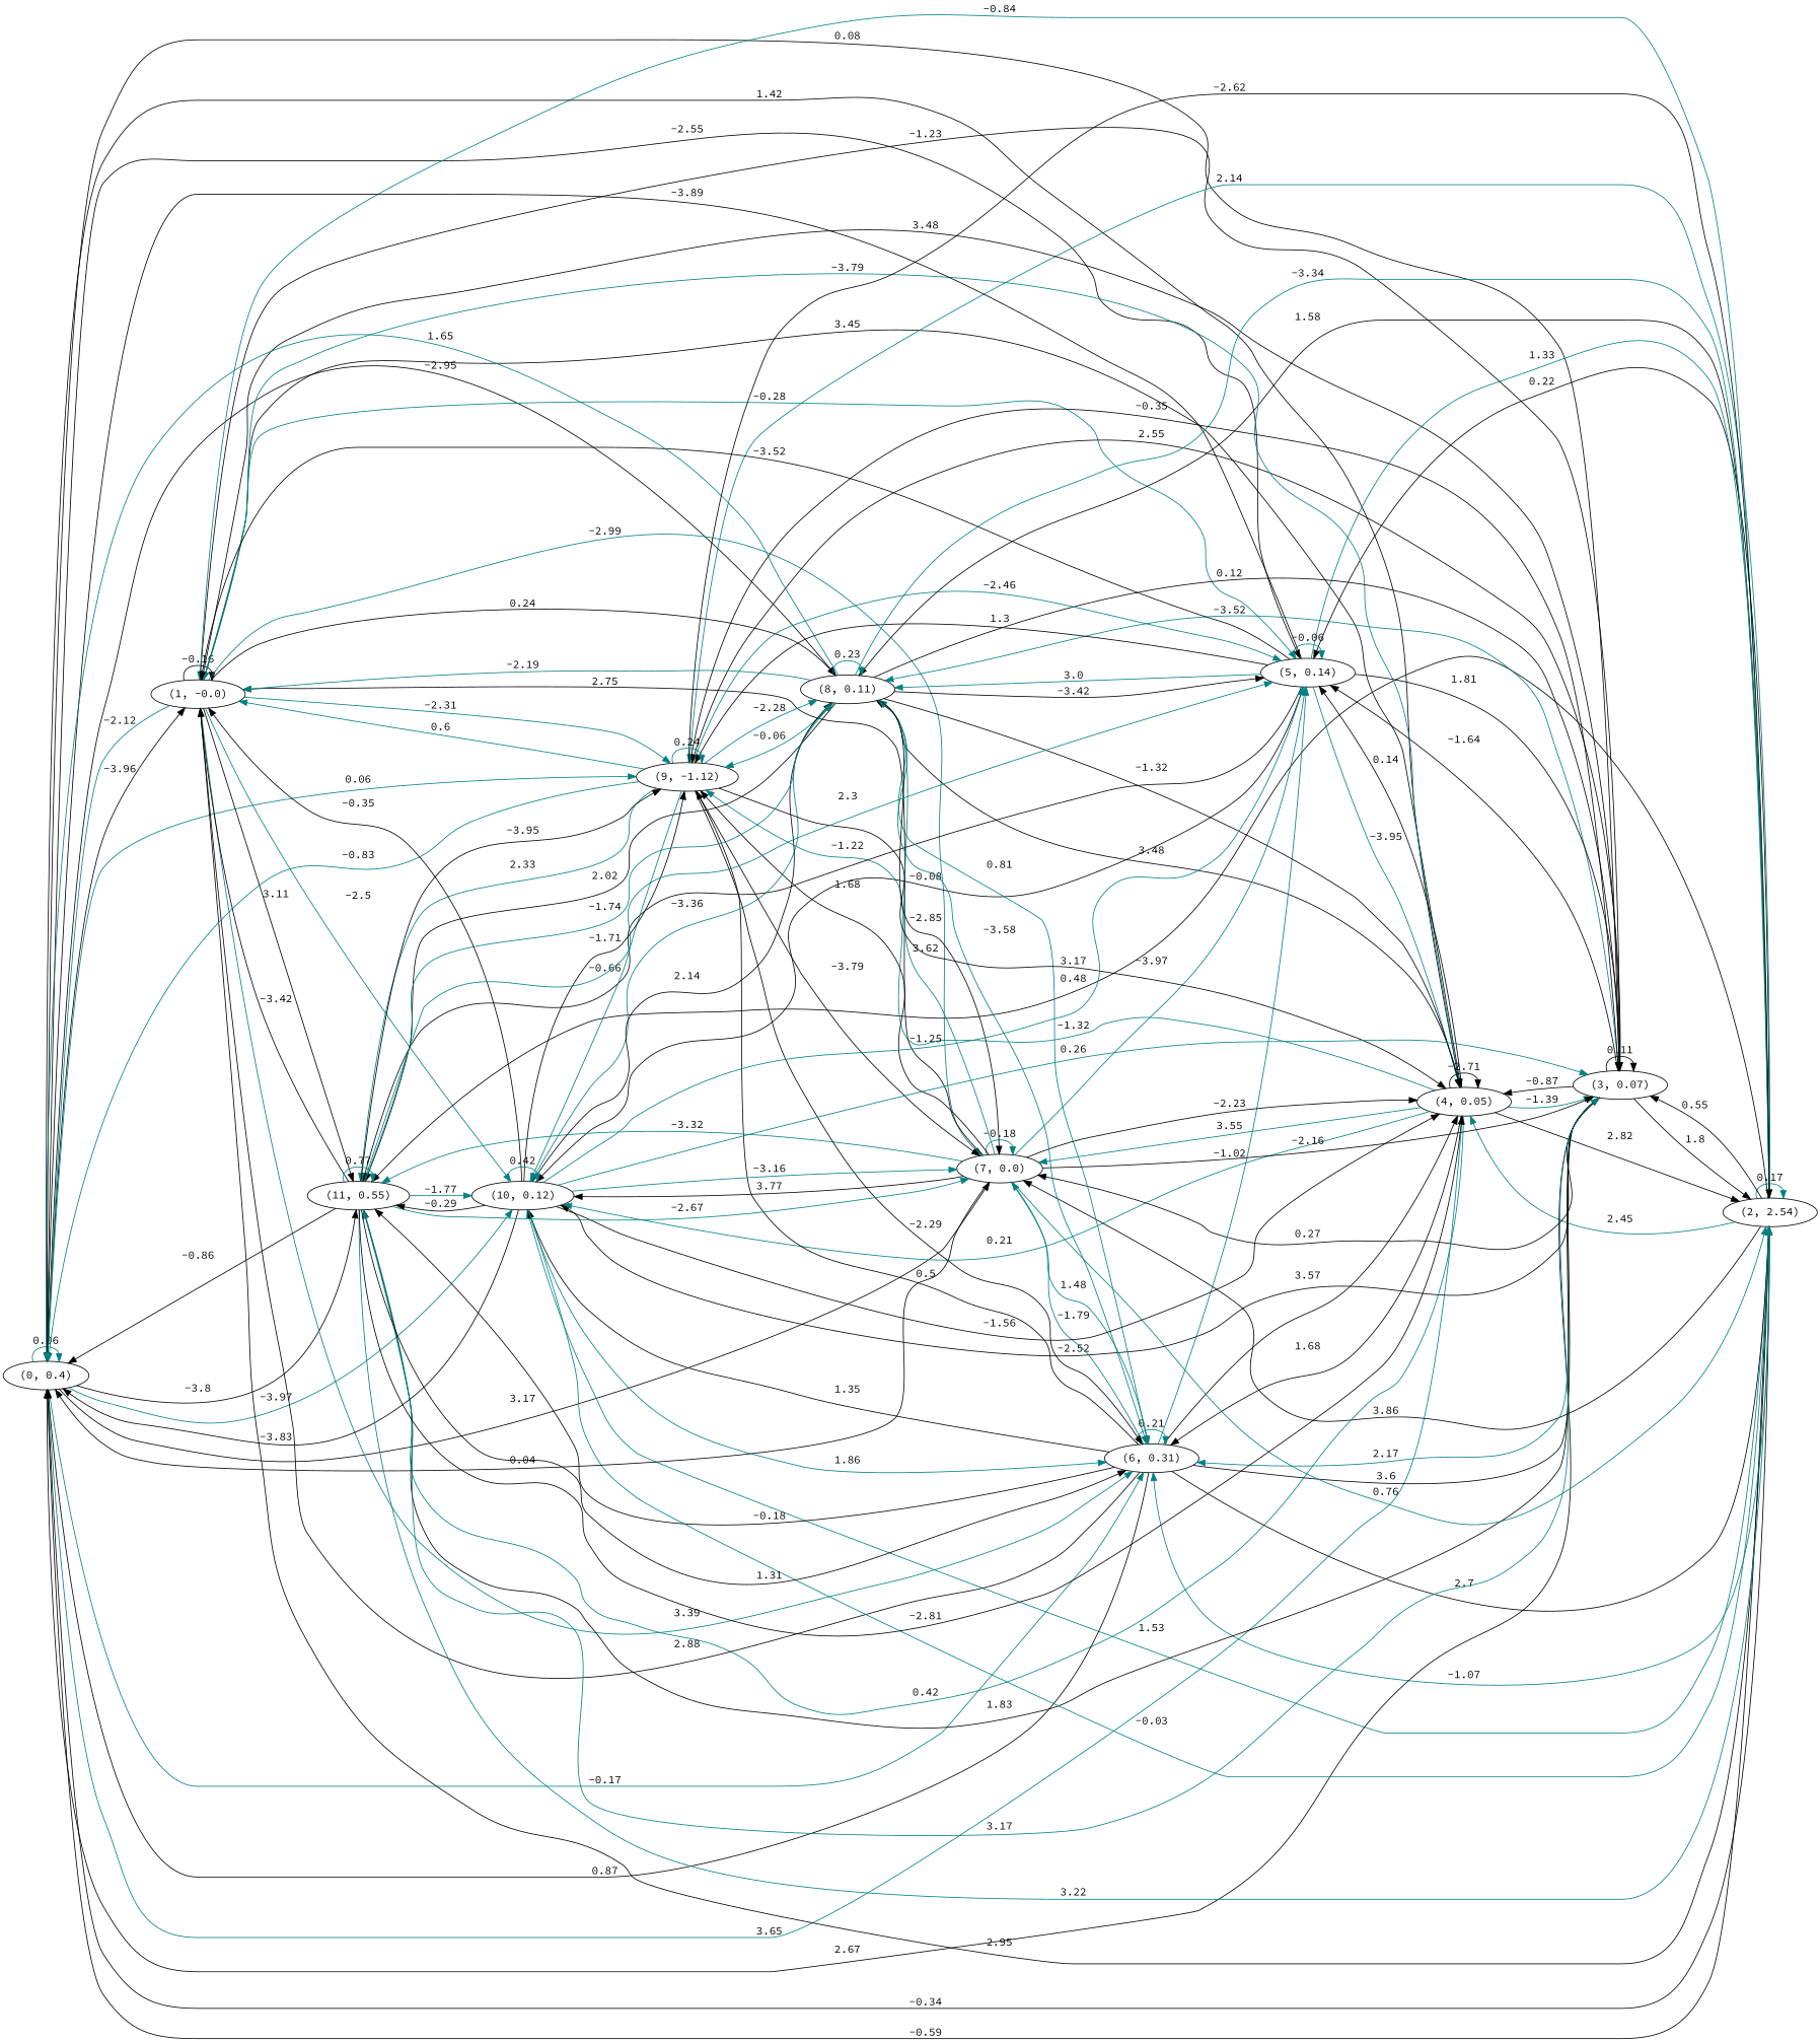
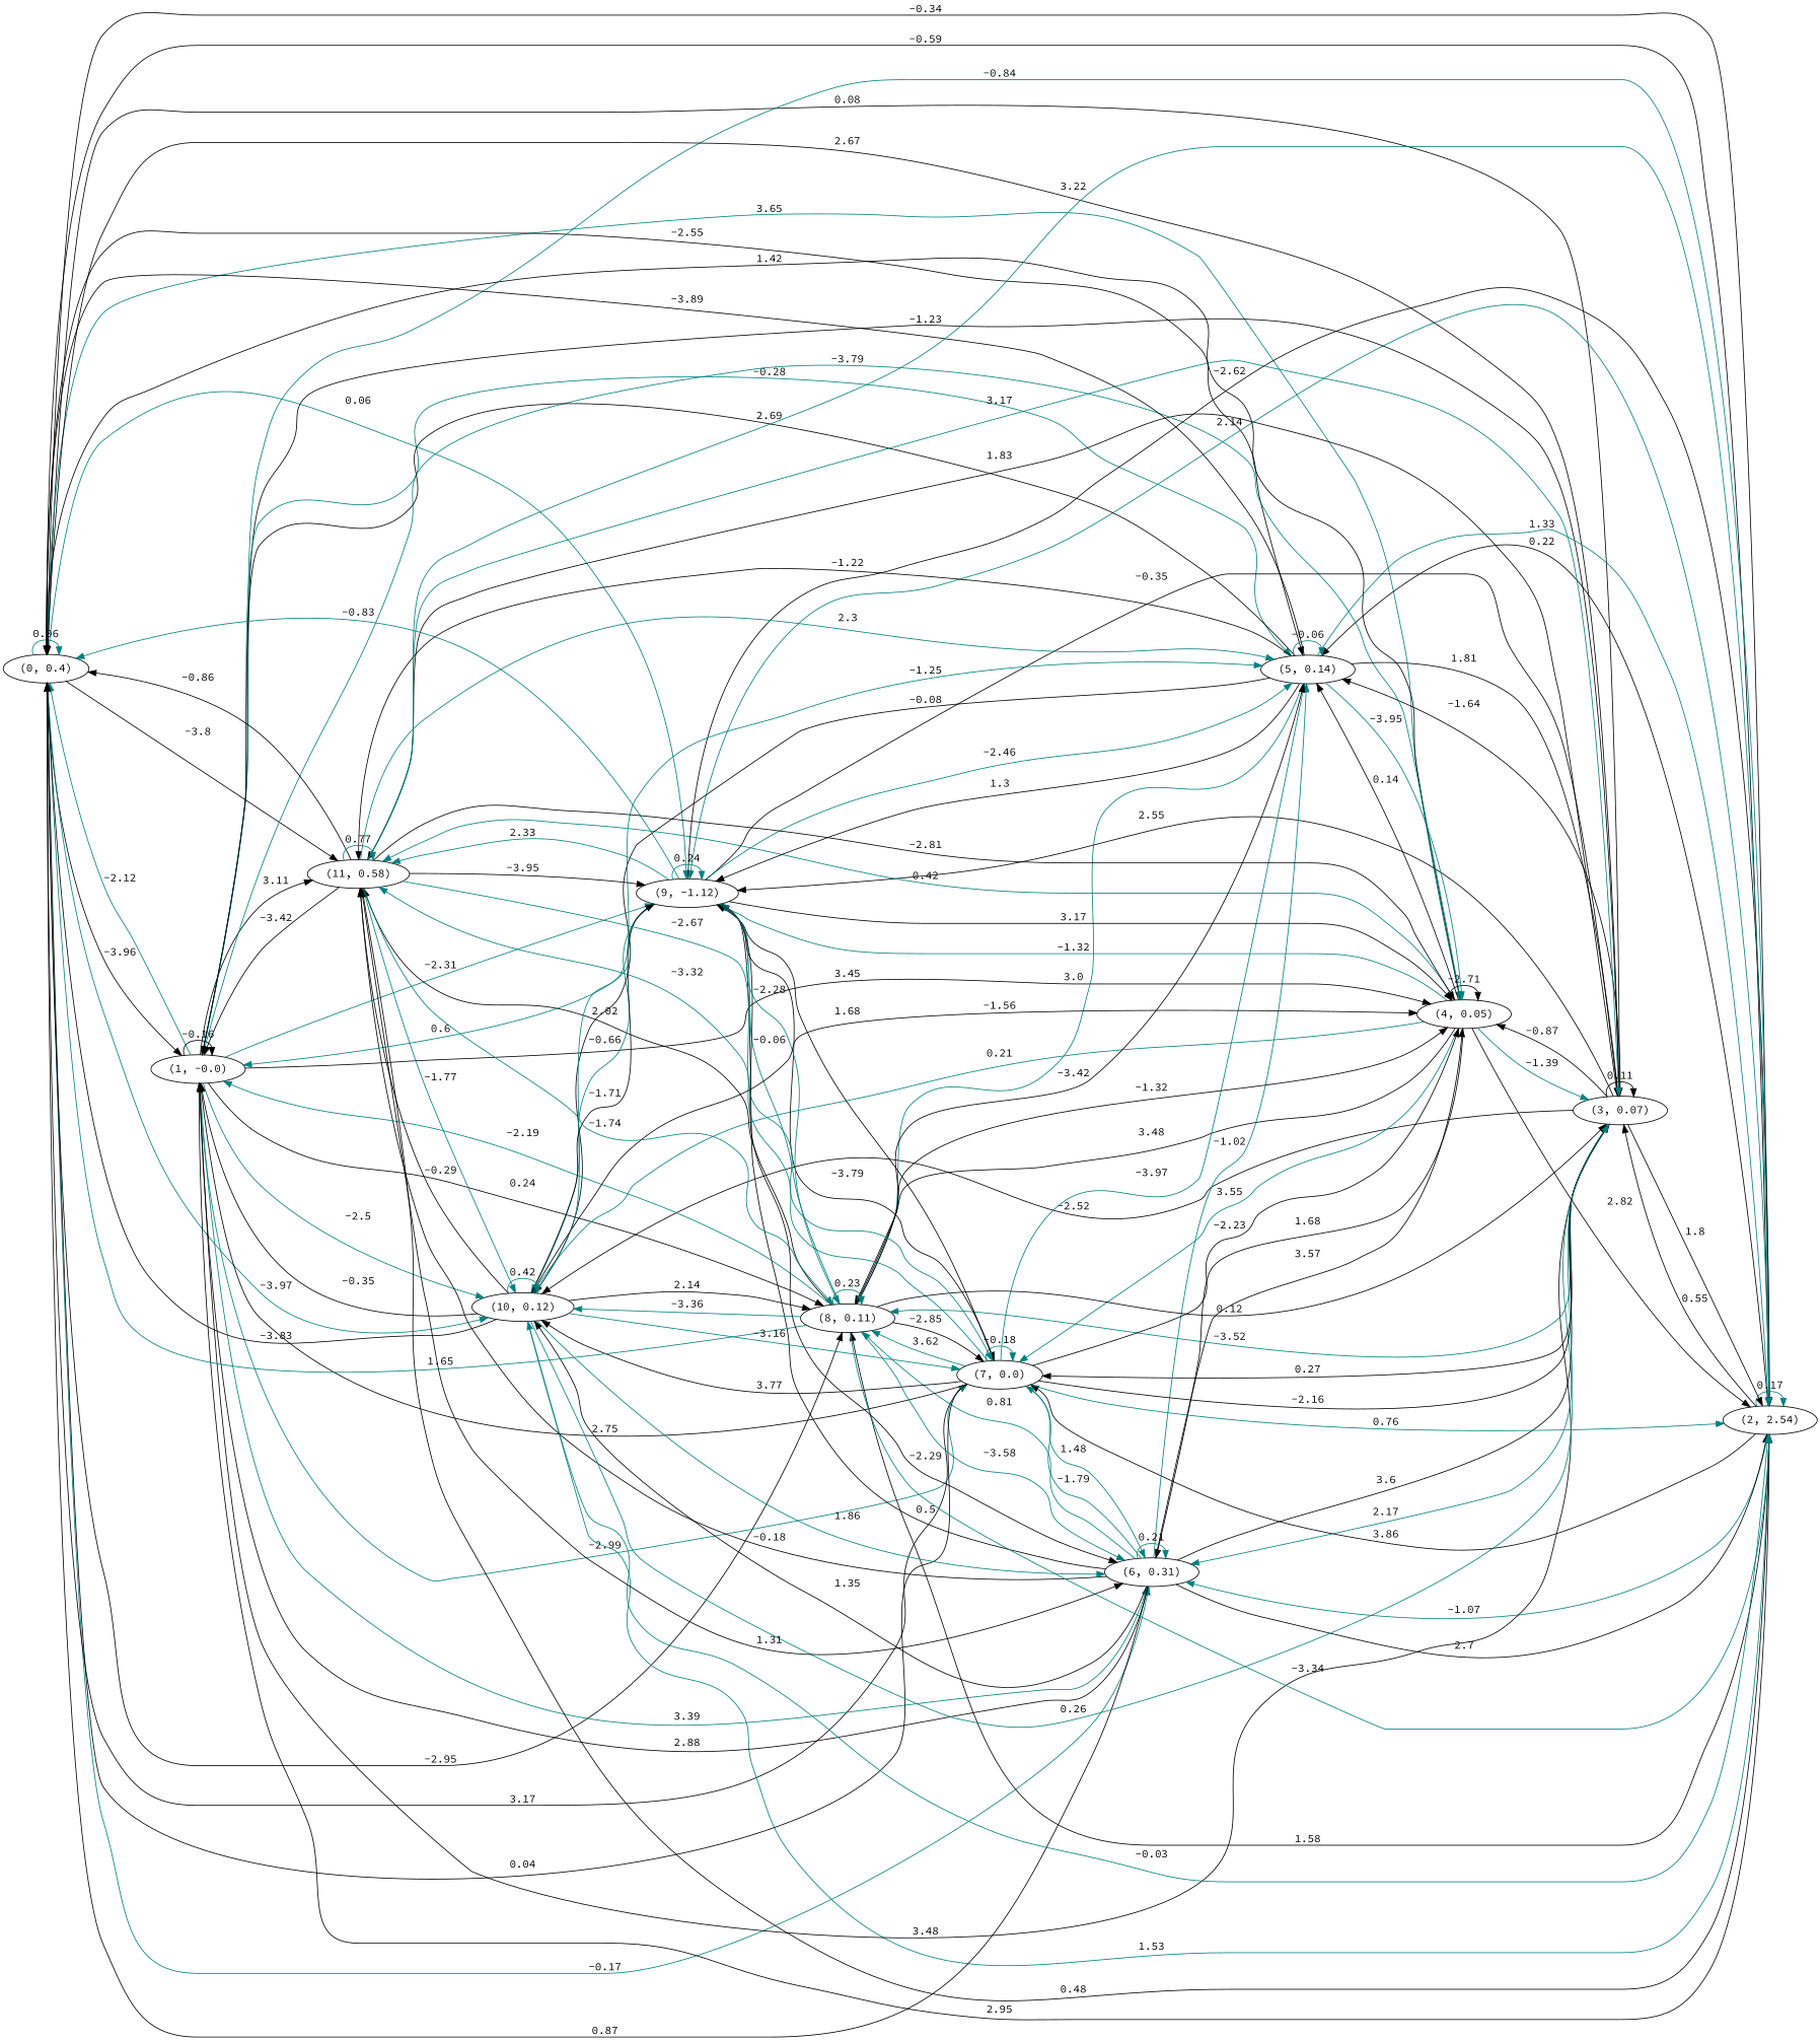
  digraph {
    fontname="Source Code Pro"
    rankdir=LR
    node [fontname="Source Code Pro"]
    edge [color=black fontname="Source Code Pro"]
    n1 [label="(0, 0.4)"]
    n2 [label="(1, -0.0)"]
    n3 [label="(2, 2.54)"]
    n4 [label="(3, 0.07)"]
    n5 [label="(4, 0.05)"]
    n6 [label="(5, 0.14)"]
    n7 [label="(6, 0.31)"]
    n8 [label="(7, 0.0)"]
    n9 [label="(8, 0.11)"]
    n10 [label="(9, -1.12)"]
    n11 [label="(10, 0.12)"]
-   n12 [label="(11, 0.55)"]
+   n12 [label="(11, 0.58)"]
    n1 -> n1 [color=teal label=0.06]
    n1 -> n2 [label=-3.96]
    n1 -> n3 [label=-0.34]
    n1 -> n4 [label=0.08]
    n1 -> n5 [color=teal label=3.65]
    n1 -> n6 [label=-2.55]
    n1 -> n7 [color=teal label=-0.17]
    n1 -> n8 [label=3.17]
    n1 -> n9 [label=-2.95]
    n1 -> n10 [color=teal label=0.06]
    n1 -> n11 [color=teal label=-3.97]
    n1 -> n12 [label=-3.8]
    n2 -> n1 [color=teal label=-2.12]
    n2 -> n2 [label=-0.16]
    n2 -> n3 [label=2.95]
    n2 -> n4 [label=-1.23]
    n2 -> n5 [label=3.45]
    n2 -> n6 [color=teal label=-0.28]
    n2 -> n7 [color=teal label=3.39]
    n2 -> n8 [color=teal label=-2.99]
    n2 -> n9 [label=0.24]
    n2 -> n10 [color=teal label=-2.31]
    n2 -> n11 [color=teal label=-2.5]
    n2 -> n12 [label=3.11]
    n3 -> n1 [label=-0.59]
    n3 -> n2 [color=teal label=-0.84]
    n3 -> n3 [color=teal label=0.17]
    n3 -> n4 [label=0.55]
-   n3 -> n5 [color=teal label=2.45]
    n3 -> n6 [label=0.22]
    n3 -> n7 [color=teal label=-1.07]
    n3 -> n8 [label=3.86]
    n3 -> n9 [label=1.58]
    n3 -> n10 [color=teal label=2.14]
    n3 -> n11 [color=teal label=1.53]
    n3 -> n12 [label=0.48]
    n4 -> n1 [label=2.67]
    n4 -> n2 [label=3.48]
    n4 -> n3 [label=1.8]
    n4 -> n4 [label=0.11]
    n4 -> n5 [label=-0.87]
    n4 -> n6 [label=-1.64]
    n4 -> n7 [color=teal label=2.17]
    n4 -> n8 [label=0.27]
    n4 -> n9 [color=teal label=-3.52]
    n4 -> n10 [label=2.55]
    n4 -> n11 [label=-2.52]
    n4 -> n12 [label=1.83]
    n5 -> n1 [label=1.42]
    n5 -> n2 [color=teal label=-3.79]
    n5 -> n3 [label=2.82]
    n5 -> n4 [color=teal label=-1.39]
    n5 -> n5 [label=-2.71]
    n5 -> n6 [label=0.14]
    n5 -> n7 [label=1.68]
    n5 -> n8 [color=teal label=3.55]
    n5 -> n9 [label=3.48]
    n5 -> n10 [color=teal label=-1.32]
    n5 -> n11 [color=teal label=0.21]
    n5 -> n12 [color=teal label=0.42]
    n6 -> n1 [label=-3.89]
-   n6 -> n2 [label=-3.52]
+   n6 -> n2 [label=2.69]
    n6 -> n3 [color=teal label=1.33]
    n6 -> n4 [label=1.81]
    n6 -> n5 [color=teal label=-3.95]
    n6 -> n6 [color=teal label=-0.06]
    n6 -> n9 [color=teal label=3.0]
    n6 -> n10 [label=1.3]
    n6 -> n11 [label=-0.08]
    n6 -> n12 [label=-1.22]
    n7 -> n1 [label=0.87]
    n7 -> n2 [label=2.88]
    n7 -> n3 [label=2.7]
    n7 -> n4 [label=3.6]
    n7 -> n5 [label=3.57]
    n7 -> n6 [color=teal label=-1.02]
    n7 -> n7 [color=teal label=0.21]
    n7 -> n8 [color=teal label=-1.79]
    n7 -> n9 [color=teal label=0.81]
    n7 -> n10 [label=0.5]
    n7 -> n11 [label=1.35]
    n7 -> n12 [label=-0.18]
    n8 -> n1 [label=0.04]
    n8 -> n2 [label=2.75]
    n8 -> n3 [color=teal label=0.76]
    n8 -> n4 [label=-2.16]
    n8 -> n5 [label=-2.23]
    n8 -> n6 [color=teal label=-3.97]
    n8 -> n7 [color=teal label=1.48]
    n8 -> n8 [color=teal label=-0.18]
    n8 -> n9 [color=teal label=3.62]
    n8 -> n10 [label=1.68]
    n8 -> n11 [label=3.77]
    n8 -> n12 [color=teal label=-3.32]
    n9 -> n1 [color=teal label=1.65]
    n9 -> n2 [color=teal label=-2.19]
    n9 -> n3 [color=teal label=-3.34]
    n9 -> n4 [label=0.12]
    n9 -> n5 [label=-1.32]
    n9 -> n6 [label=-3.42]
    n9 -> n7 [color=teal label=-3.58]
    n9 -> n8 [label=-2.85]
    n9 -> n9 [color=teal label=0.23]
    n9 -> n10 [color=teal label=-0.06]
    n9 -> n11 [color=teal label=-3.36]
    n9 -> n12 [label=2.02]
    n10 -> n1 [color=teal label=-0.83]
    n10 -> n2 [color=teal label=0.6]
    n10 -> n3 [label=-2.62]
    n10 -> n4 [label=-0.35]
    n10 -> n5 [label=3.17]
    n10 -> n6 [color=teal label=-2.46]
    n10 -> n7 [label=-2.29]
    n10 -> n8 [label=-3.79]
    n10 -> n9 [color=teal label=-2.28]
    n10 -> n10 [color=teal label=0.24]
    n10 -> n11 [color=teal label=-0.66]
    n10 -> n12 [color=teal label=2.33]
    n11 -> n1 [label=-3.83]
    n11 -> n2 [label=-0.35]
    n11 -> n3 [color=teal label=-0.03]
    n11 -> n4 [color=teal label=0.26]
    n11 -> n5 [label=-1.56]
    n11 -> n6 [color=teal label=-1.25]
    n11 -> n7 [color=teal label=1.86]
    n11 -> n8 [color=teal label=-3.16]
    n11 -> n9 [label=2.14]
    n11 -> n10 [label=-1.71]
    n11 -> n11 [color=teal label=0.42]
    n11 -> n12 [label=-0.29]
    n12 -> n1 [label=-0.86]
    n12 -> n2 [label=-3.42]
    n12 -> n3 [color=teal label=3.22]
    n12 -> n4 [color=teal label=3.17]
    n12 -> n5 [label=-2.81]
    n12 -> n6 [color=teal label=2.3]
    n12 -> n7 [label=1.31]
    n12 -> n8 [color=teal label=-2.67]
    n12 -> n9 [color=teal label=-1.74]
    n12 -> n10 [label=-3.95]
    n12 -> n11 [color=teal label=-1.77]
    n12 -> n12 [color=teal label=0.77]
  }
